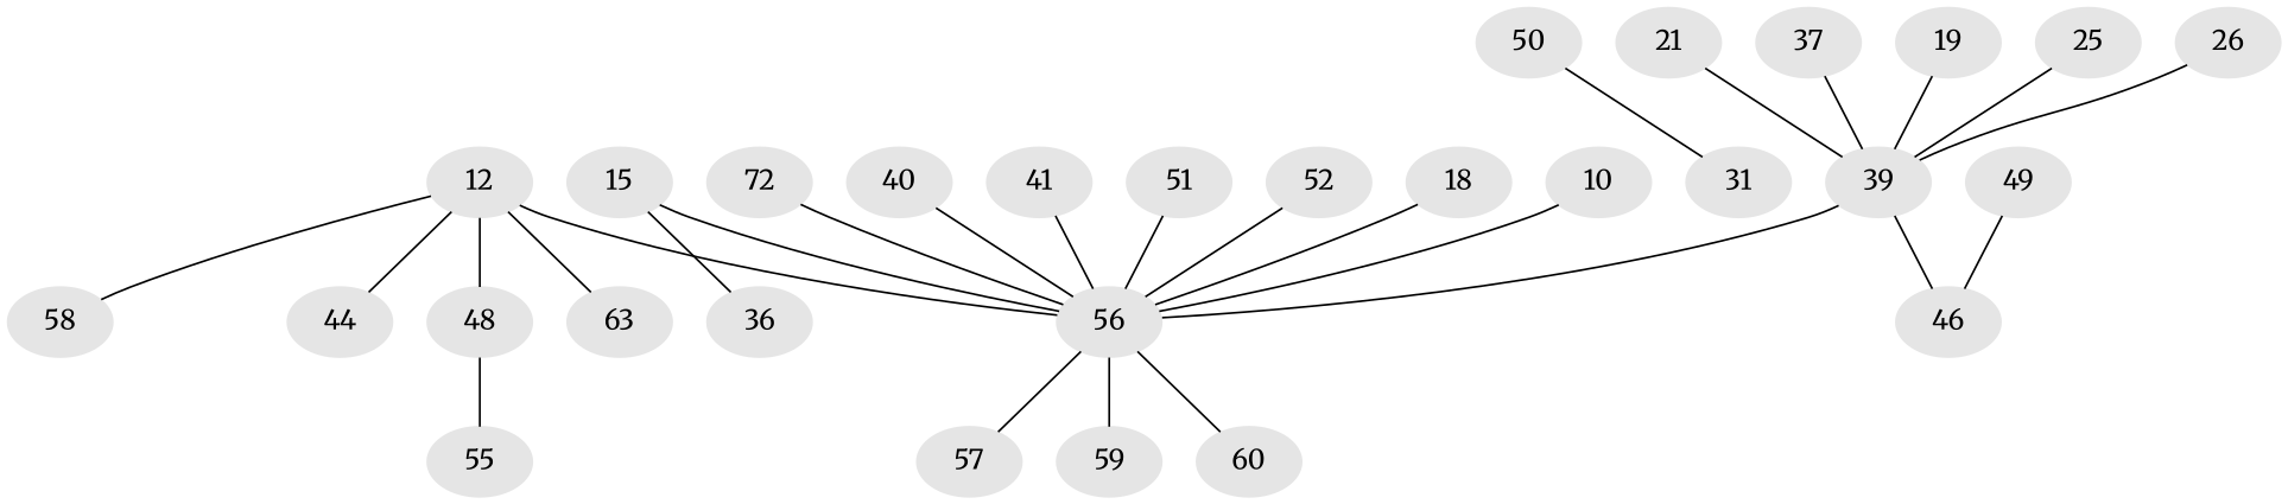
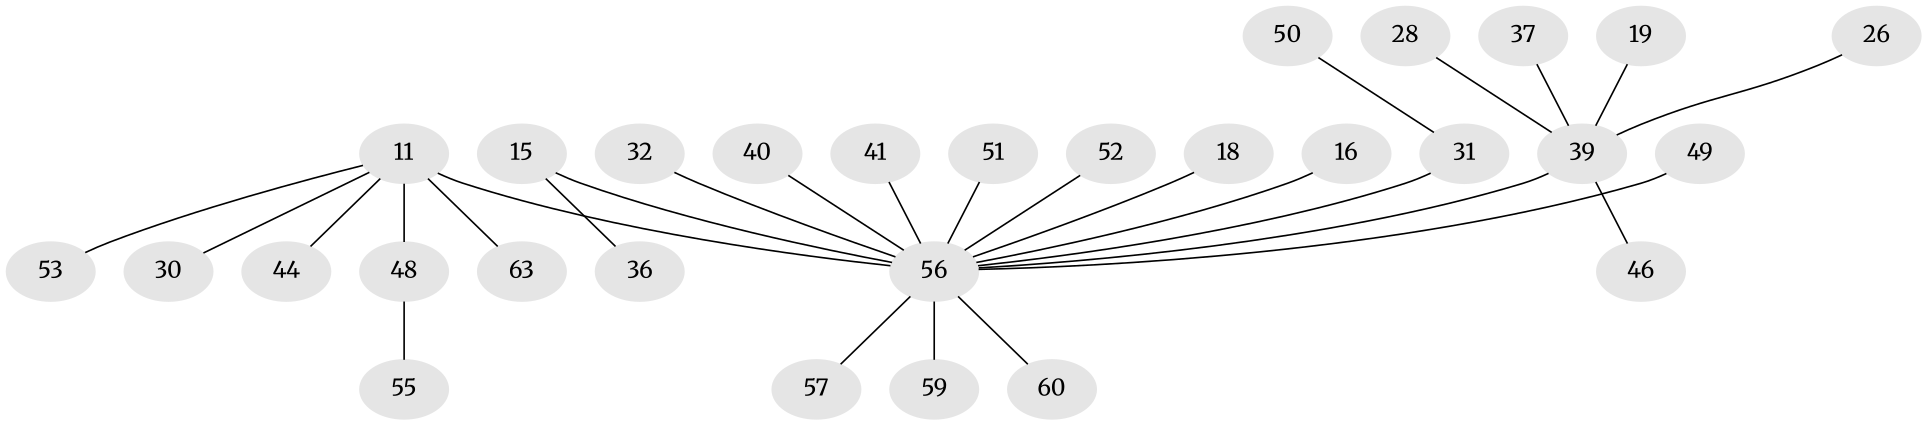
  graph {
    fontname=Merriweather
    node [color=gray90 fontname=Merriweather style=filled]
    edge [fontname=Merriweather]
-   12 [super="+10+3"]
+   12 [super="+10+3" label=11]
+   30
    44
    48 [super="+11+23+38+42"]
    n5 [label=63]
    56 [super="+6+43+49"]
-   58
+   58 [label=53]
    55 [super="+54"]
    57
    59
    60
    15 [super="+14"]
    36 [super="+22"]
-   16 [label=10]
+   16
    18
    39 [super="+33+4+9"]
    46
    19
-   25 [super="+20"]
    26
-   28 [label=21]
+   28
    31
-   32 [label=72]
+   32
    37 [super="+17"]
    40
    41
    n27 [label=49]
    50
    51
    52
+   12 -- 30
    12 -- 44
    12 -- 48 [weight=2]
    12 -- n5
    12 -- 56 [weight=7]
    12 -- 58
    48 -- 55
    56 -- 57
    56 -- 59
    56 -- 60
    15 -- 56 [weight=2]
    15 -- 36
    16 -- 56
    18 -- 56
    39 -- 56 [weight=6]
    39 -- 46
    19 -- 39
-   25 -- 39
    26 -- 39
    28 -- 39
+   31 -- 56
    32 -- 56
    37 -- 39
    40 -- 56
    41 -- 56
-   n27 -- 46
+   n27 -- 56
    50 -- 31
    51 -- 56
    52 -- 56
  }
